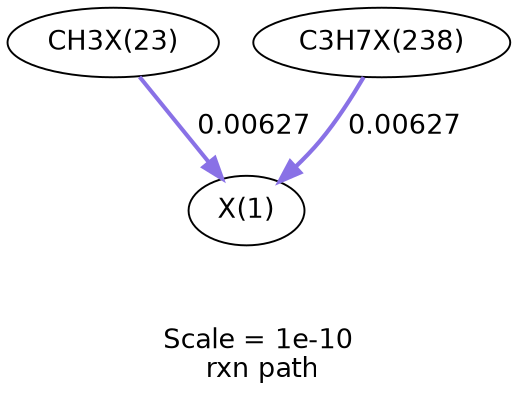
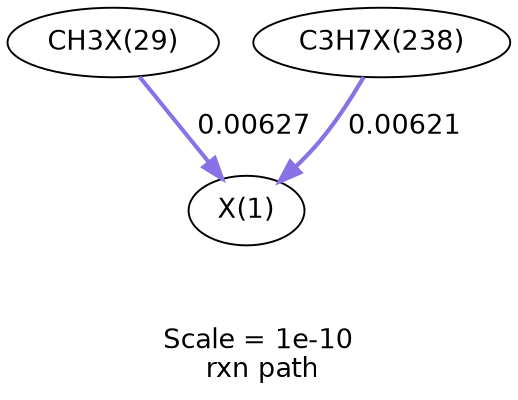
  digraph {
    fontname=Helvetica
    label="Scale = 1e-10\l rxn path"
    node [fontname=Helvetica]
    edge [color="0.7, 0.506, 0.9" fontname=Helvetica]
-   n1 [label="CH3X(23)"]
+   n1 [label="CH3X(29)"]
    n2 [label="X(1)"]
    n3 [label="C3H7X(238)"]
    n1 -> n2 [arrowsize=1.06 label=" 0.00627" style="setlinewidth(2.11)"]
-   n3 -> n2 [arrowsize=1.09 label=" 0.00627" style="setlinewidth(2.17)"]
+   n3 -> n2 [arrowsize=1.09 label=" 0.00621" style="setlinewidth(2.17)"]
  }
